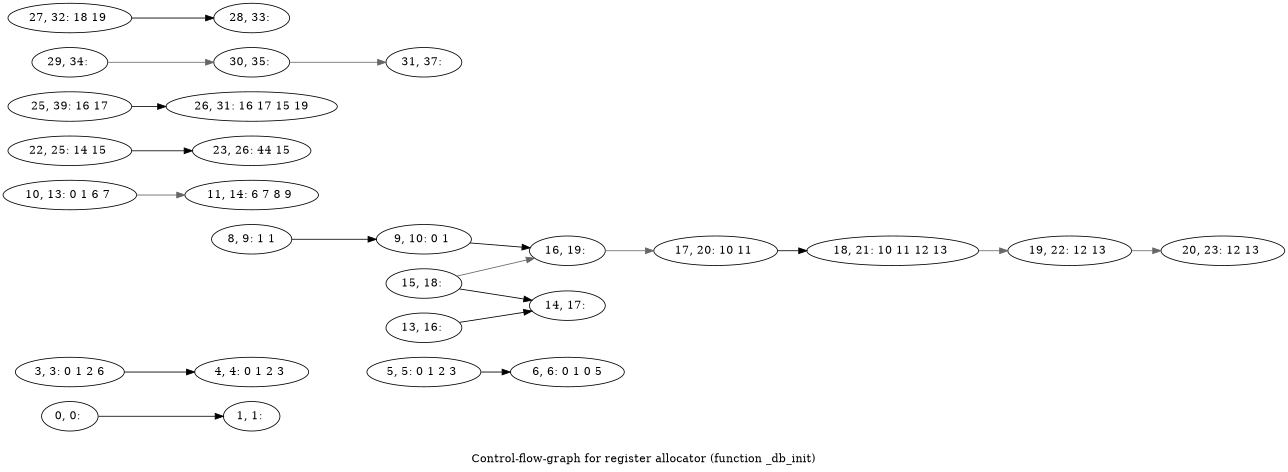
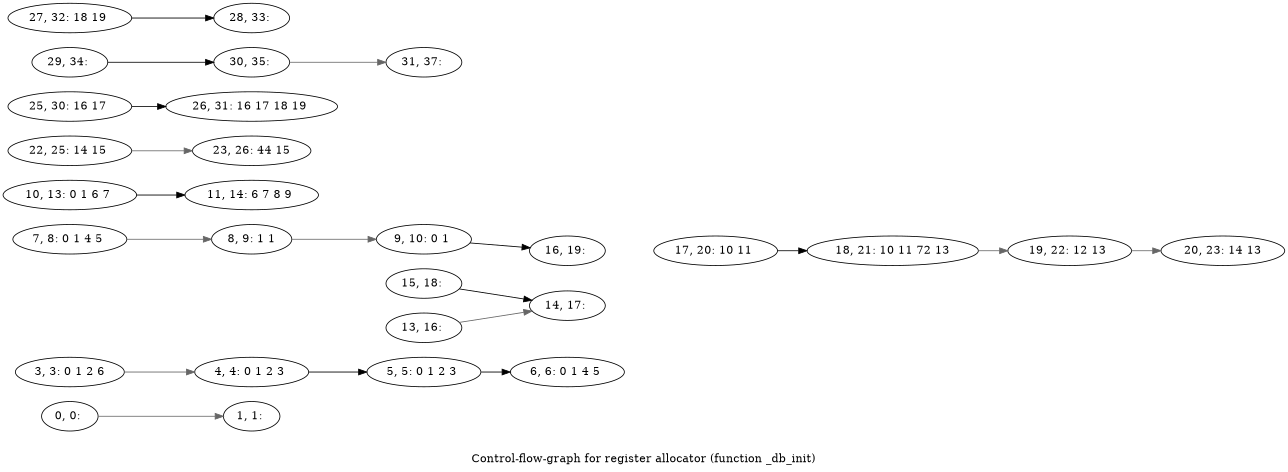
  digraph {
    label="Control-flow-graph for register allocator (function _db_init)"
    rankdir=LR
    edge [color=black]
    n1 [label="0, 0: "]
    n2 [label="1, 1: "]
    n3 [label="3, 3: 0 1 2 6"]
    n4 [label="4, 4: 0 1 2 3 "]
    n5 [label="5, 5: 0 1 2 3 "]
-   n6 [label="6, 6: 0 1 0 5"]
+   n6 [label="6, 6: 0 1 4 5 "]
+   n7 [label="7, 8: 0 1 4 5 "]
    n8 [label="8, 9: 1 1"]
    n9 [label="9, 10: 0 1 "]
    n10 [label="16, 19: "]
    n11 [label="10, 13: 0 1 6 7 "]
    n12 [label="11, 14: 6 7 8 9 "]
    n13 [label="17, 20: 10 11 "]
    n14 [label="13, 16: "]
    n15 [label="14, 17: "]
    n16 [label="15, 18: "]
-   n17 [label="18, 21: 10 11 12 13 "]
+   n17 [label="18, 21: 10 11 72 13"]
    n18 [label="19, 22: 12 13 "]
-   n19 [label="20, 23: 12 13 "]
+   n19 [label="20, 23: 14 13"]
    n20 [label="22, 25: 14 15 "]
    n21 [label="23, 26: 44 15"]
-   n22 [label="25, 39: 16 17"]
-   n23 [label="26, 31: 16 17 15 19"]
+   n22 [label="25, 30: 16 17 "]
+   n23 [label="26, 31: 16 17 18 19 "]
    n24 [label="31, 37: "]
    n25 [label="27, 32: 18 19 "]
    n26 [label="28, 33: "]
    n27 [label="29, 34: "]
    n28 [label="30, 35: "]
-   n1 -> n2
-   n3 -> n4
+   n1 -> n2 [color=gray40]
+   n3 -> n4 [color=gray40]
+   n4 -> n5
    n5 -> n6
-   n8 -> n9
+   n7 -> n8 [color=gray40]
+   n8 -> n9 [color=gray40]
    n9 -> n10
-   n10 -> n13 [color=gray40]
-   n11 -> n12 [color=gray40]
+   n11 -> n12
    n13 -> n17
-   n14 -> n15
-   n16 -> n10 [color=gray40]
+   n14 -> n15 [color=gray40]
    n16 -> n15
    n17 -> n18 [color=gray40]
    n18 -> n19 [color=gray40]
-   n20 -> n21
+   n20 -> n21 [color=gray40]
    n22 -> n23
    n25 -> n26
-   n27 -> n28 [color=gray40]
+   n27 -> n28
    n28 -> n24 [color=gray40]
  }
